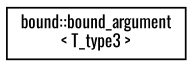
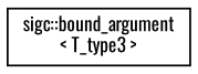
  digraph {
    rankdir=TB
    fontname=Oswald
-   n1 [color=black fillcolor=white fontname=Oswald fontsize=10 height=0.2 label="bound::bound_argument\l\< T_type3 \>" shape=record style=filled width=0.4]
+   n1 [color=black fillcolor=white fontname=Oswald fontsize=10 height=0.2 label="sigc::bound_argument\l\< T_type3 \>" shape=record style=filled width=0.4]
  }
